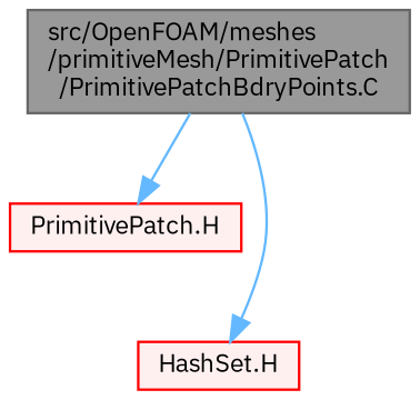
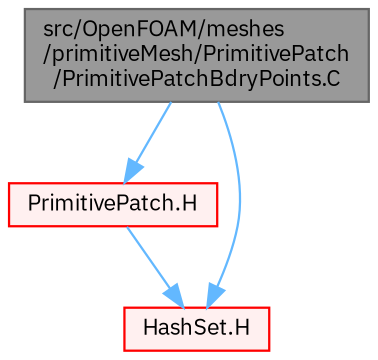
  digraph {
    fontname="IBM Plex Sans"
    node [color=red fillcolor="#FFF0F0" fontname="IBM Plex Sans" fontsize=10 shape=box style=filled]
    edge [color=steelblue1 fontname="IBM Plex Sans" fontsize=10 labelfontname=Helvetica labelfontsize=10 style=solid]
    n1 [color=gray40 fillcolor=grey60 fontcolor=black height=0.2 label="src/OpenFOAM/meshes\l/primitiveMesh/PrimitivePatch\l/PrimitivePatchBdryPoints.C" width=0.4]
    n2 [height=0.2 label="PrimitivePatch.H" width=0.4]
    n3 [height=0.2 label="HashSet.H" width=0.4]
    n1 -> n2
    n1 -> n3
+   n2 -> n3
  }
